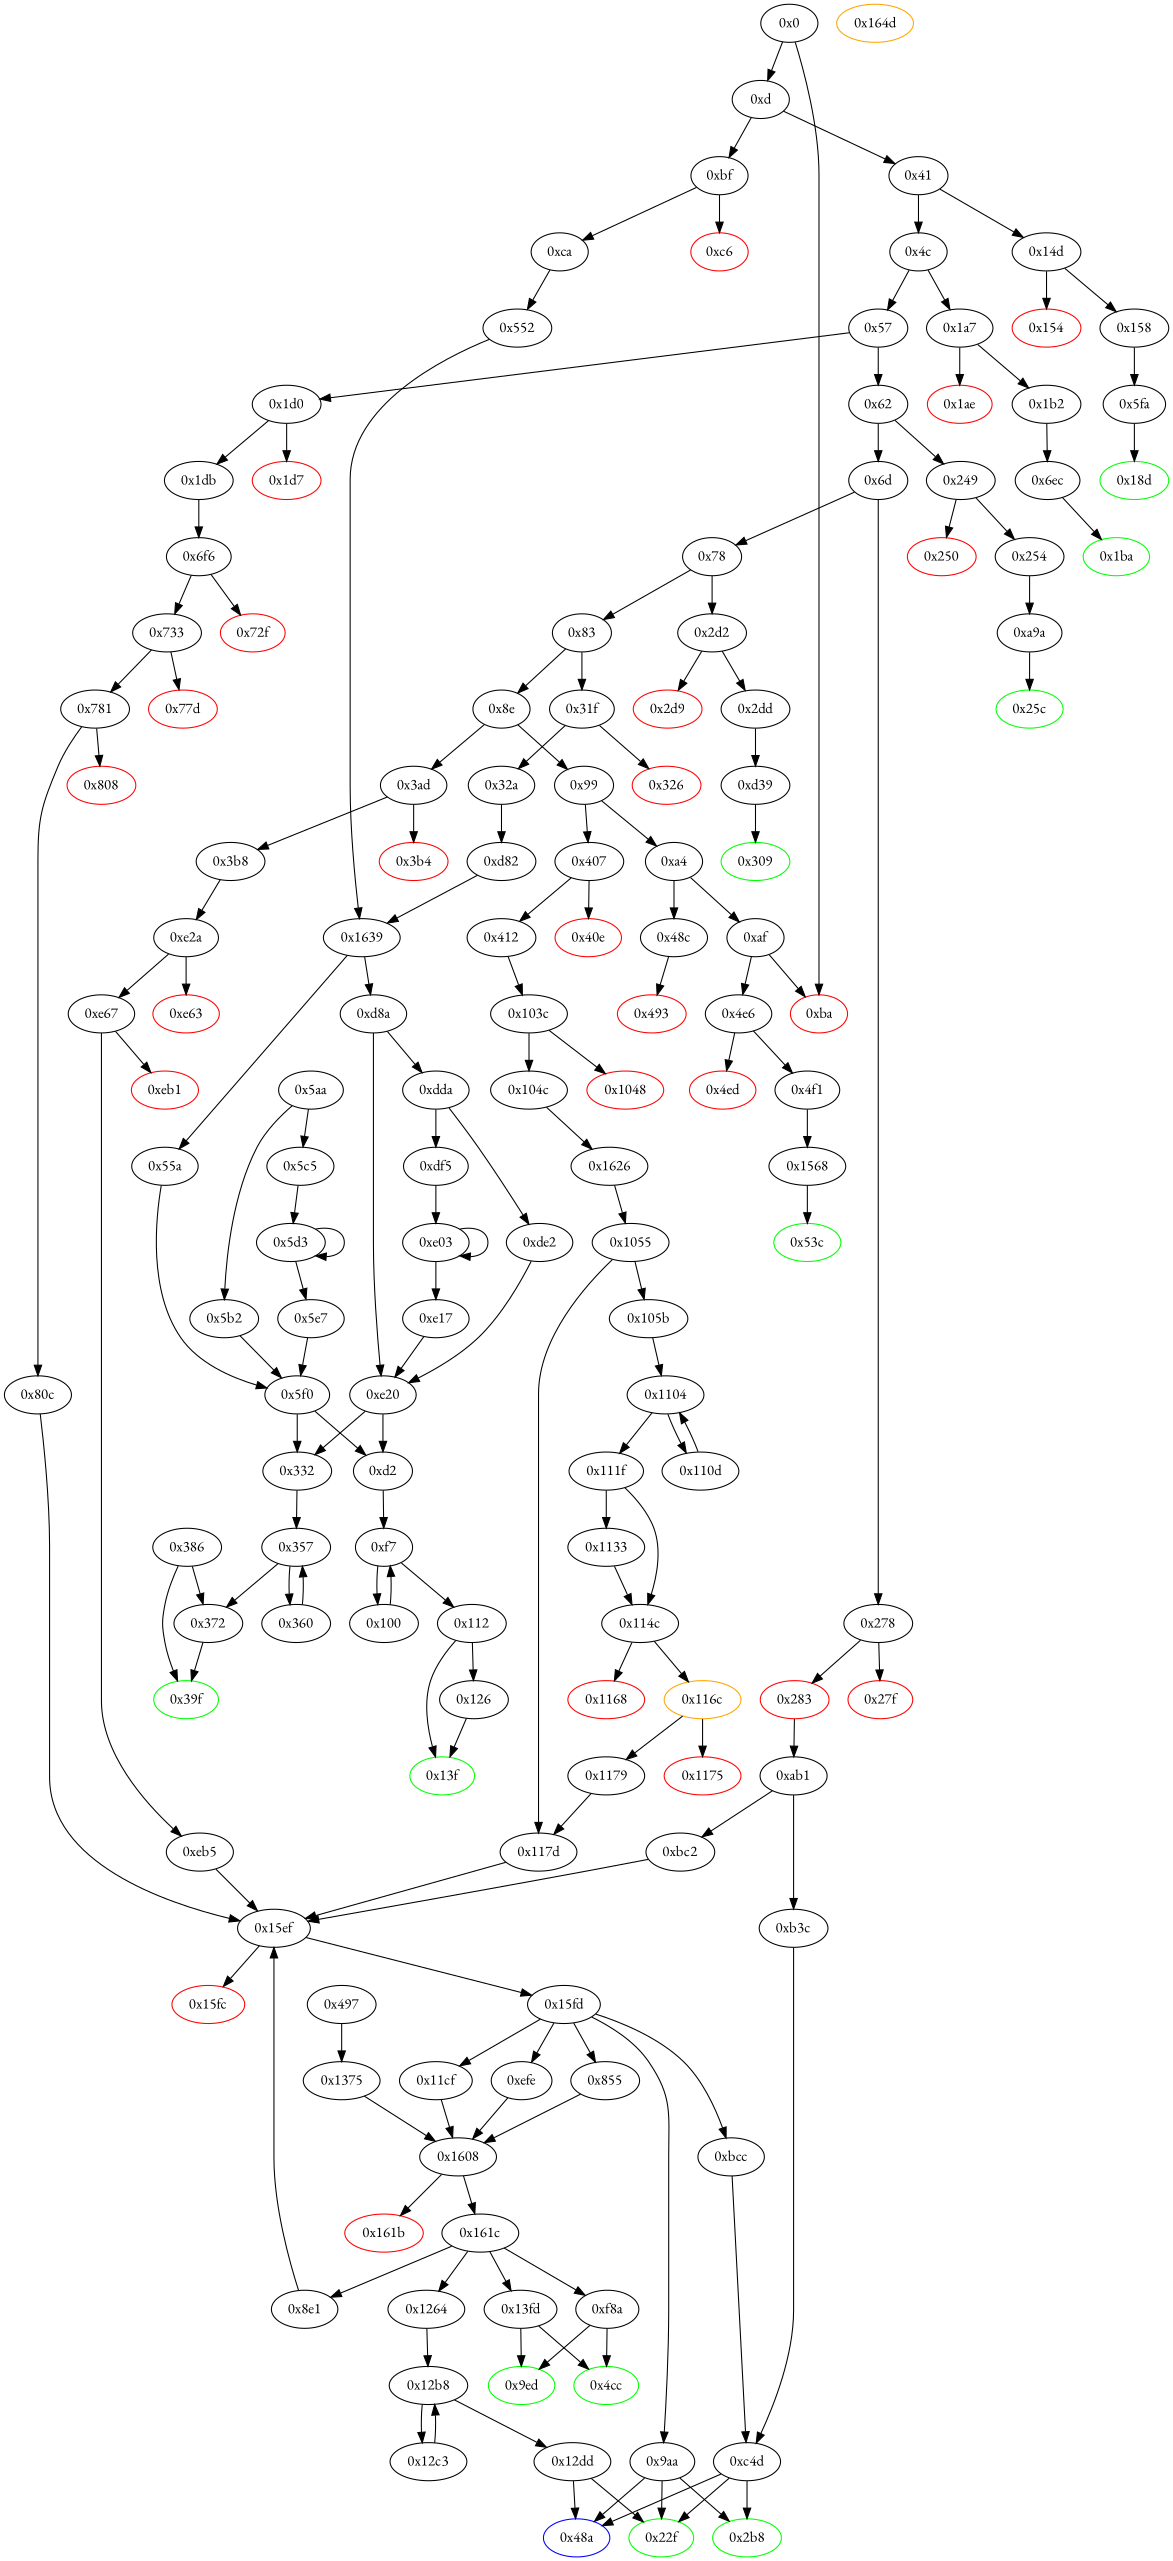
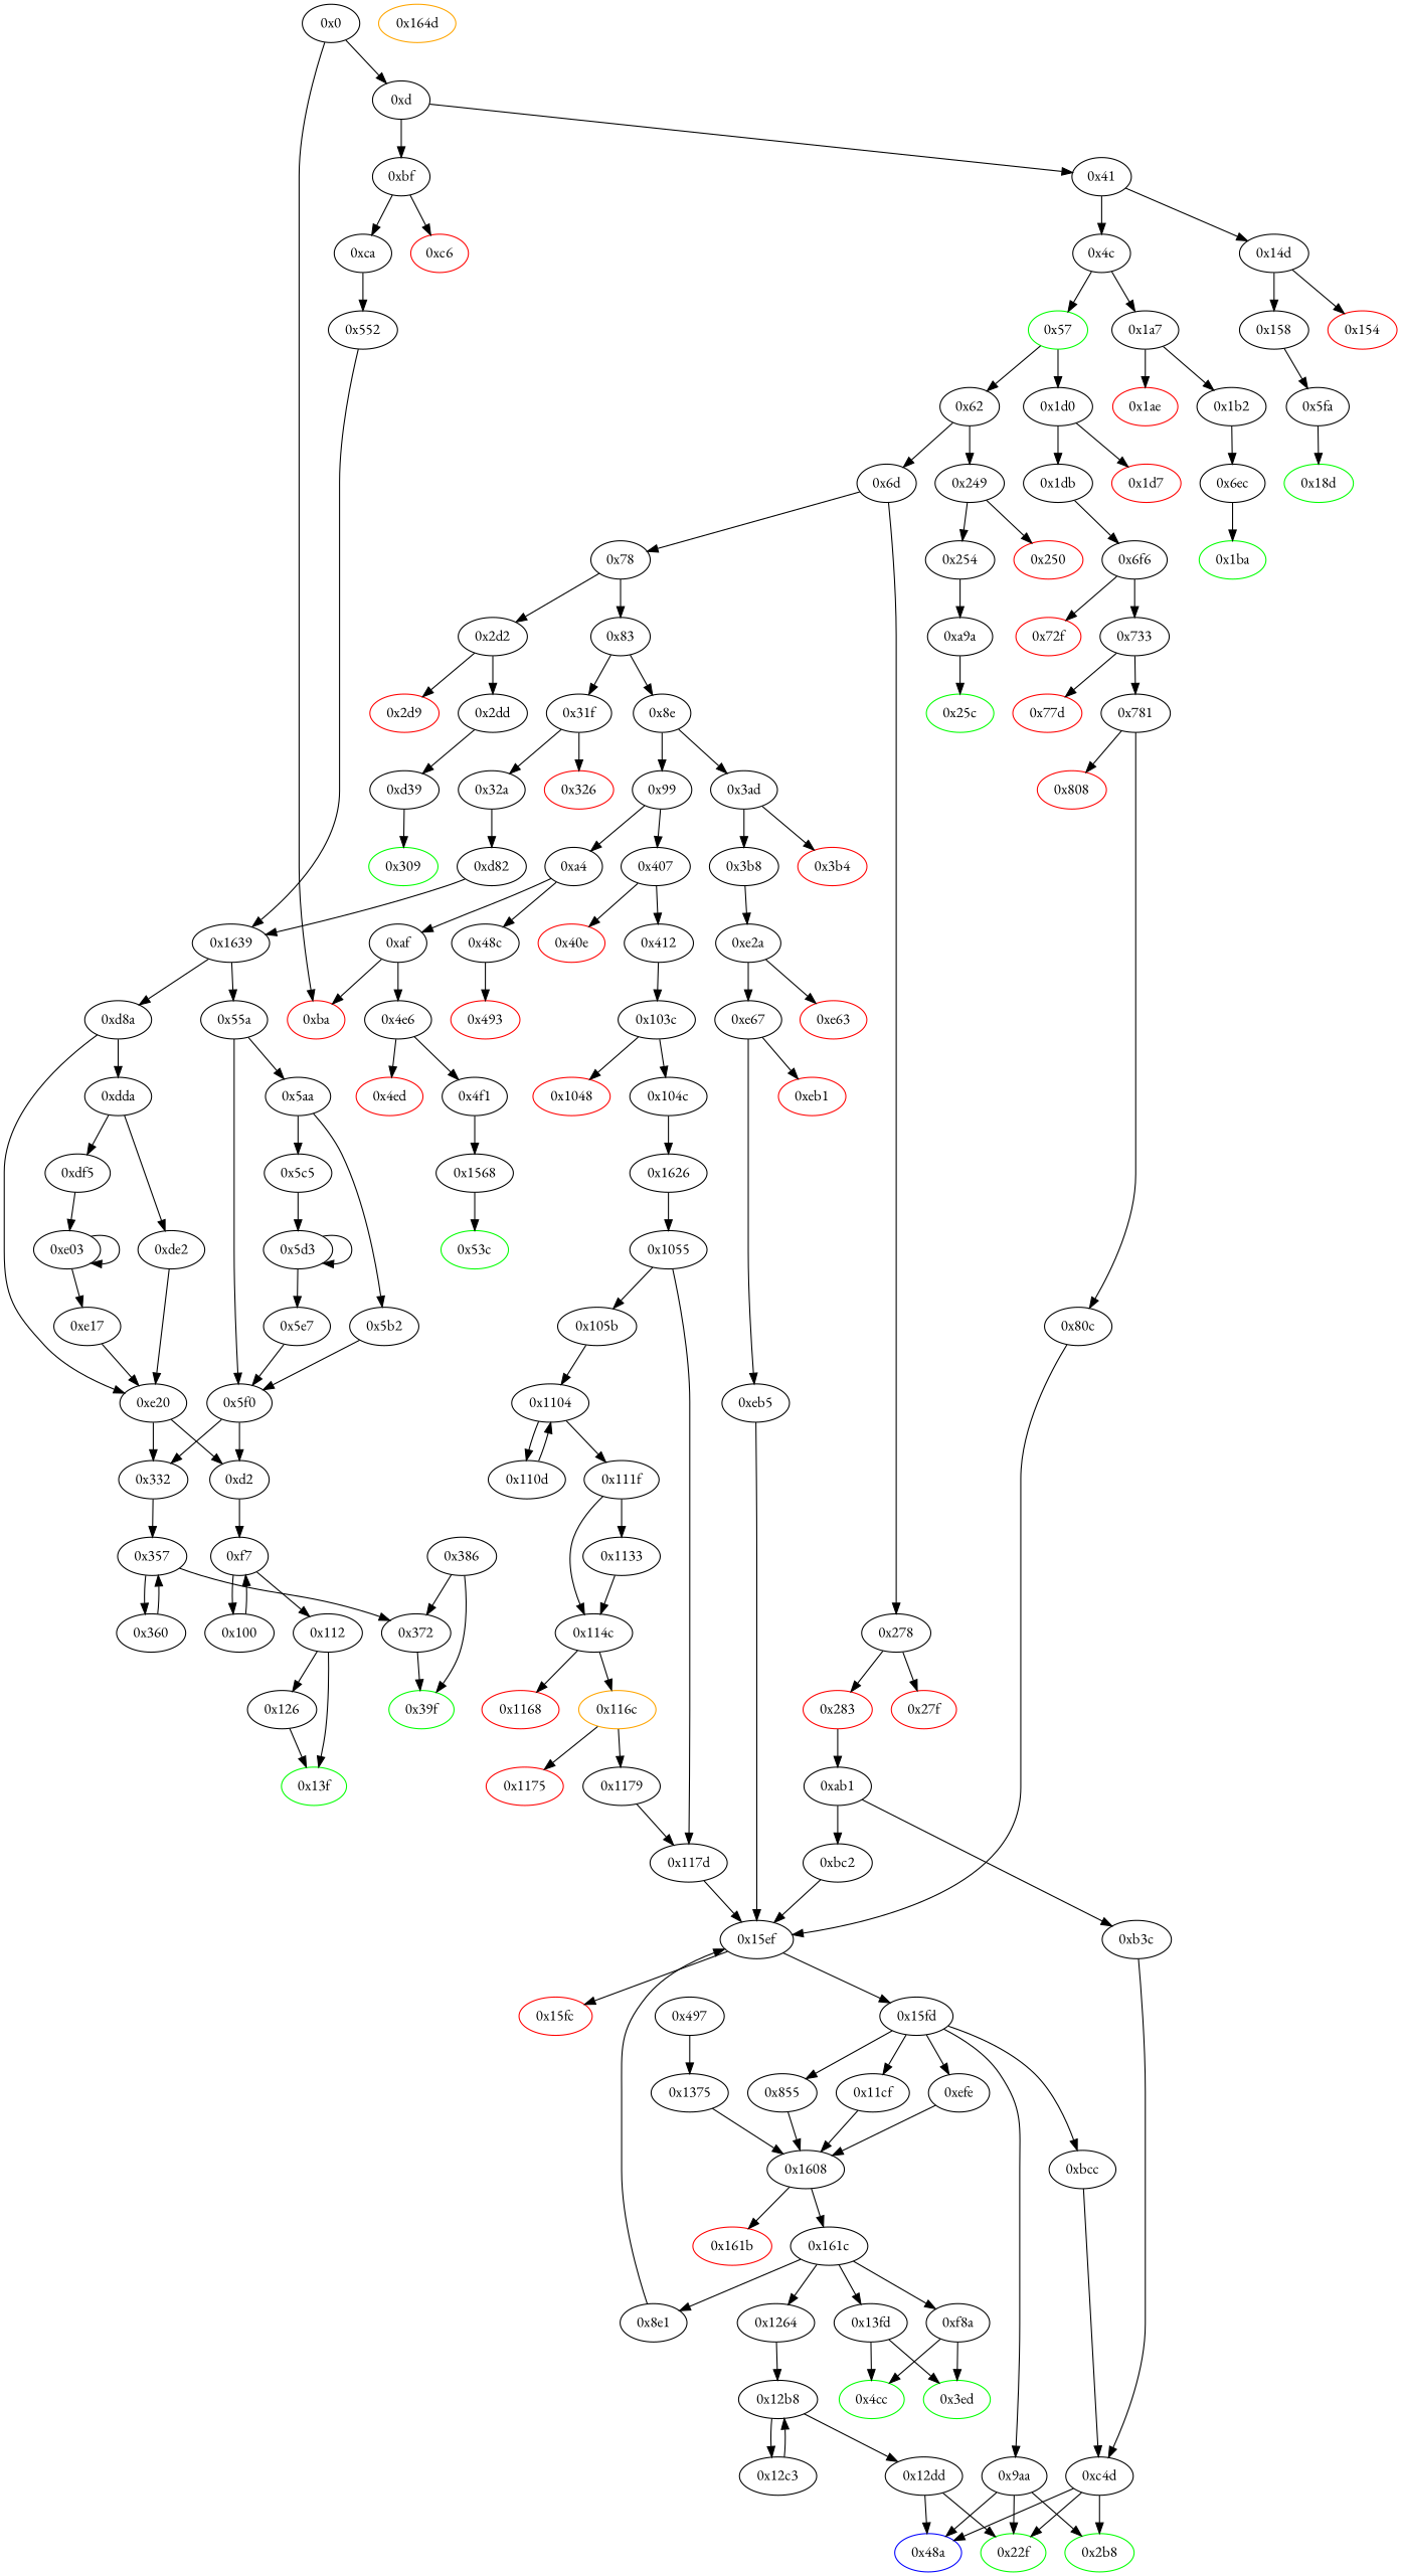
  digraph {
    fontname="EB Garamond"
    node [fillcolor=white fontname="EB Garamond" style=filled]
    edge [fontname="EB Garamond"]
    "0x25c" [color=green]
    "0x733"
    "0x781"
    "0x77d" [color=red]
    "0x80c"
    "0x808" [color=red]
    "0x13f" [color=green]
    "0x126"
    "0x78"
    "0x2d2"
    "0x83"
    "0x2dd"
    "0x2d9" [color=red]
    "0x8e"
    "0x31f"
    "0x309" [color=green]
    "0xefe"
    "0x1608"
    "0x161b" [color=red]
    "0x161c"
    "0x18d" [color=green]
    "0x1b2"
    "0x6ec"
    "0x1ba" [color=green]
    "0x41"
    "0x4c"
    "0x14d"
-   "0x57"
+   "0x57" [color=green]
    "0x1a7"
    "0x158"
    "0x154" [color=red]
    "0x1375"
    "0xe63" [color=red]
    "0x4cc" [color=green]
    "0x15ef"
    "0x493" [color=red]
    "0x55a"
    "0x5f0"
    "0x5aa"
    "0xd2"
    "0x332"
    "0x5b2"
    "0x5c5"
    "0x27f" [color=red]
    "0x278"
    "0x283" [color=red]
    "0xab1"
    "0x15fd"
    "0x15fc" [color=red]
    "0x8e1"
    "0x103c"
    "0x104c"
    "0x1048" [color=red]
    "0x1626"
    "0x99"
    "0x407"
    "0xa4"
    "0x40e" [color=red]
    "0x412"
    "0x48c"
    "0xaf"
    "0x3ad"
    "0x3b8"
    "0x3b4" [color=red]
    "0x100"
    "0xf7"
    "0x112"
    "0x4ed" [color=red]
    "0x1055"
    "0x105b"
    "0x117d"
    "0x1104"
    "0x116c" [color=orange]
    "0x114c"
    "0x1168" [color=red]
    "0x1175" [color=red]
    "0x1179"
    "0xd39"
    "0x39f" [color=green]
    "0x372"
    "0x386"
    "0x9aa"
    "0x855"
    "0x11cf"
    "0xbcc"
    "0x2b8" [color=green]
    "0x22f" [color=green]
    "0x48a" [color=blue]
    "0xc4d"
    "0x357"
    "0xa9a"
    "0xca"
    "0x552"
    "0x1639"
    "0x53c" [color=green]
    "0x1568"
    "0x250" [color=red]
    "0xba" [color=red]
    "0x4f1"
    "0xeb1" [color=red]
    "0x1db"
    "0x6f6"
    "0x72f" [color=red]
    "0xd8a"
    "0xf8a"
-   "0x3ed" [color=green label="0x9ed"]
+   "0x3ed" [color=green]
    "0x497"
    "0xd82"
    "0x32a"
    "0x12c3"
    "0x12b8"
    "0x12dd"
    "0x5d3"
    "0x62"
    "0x1d0"
    "0x1ae" [color=red]
    "0x1133"
    "0x249"
    "0x6d"
    "0x254"
    "0x111f"
    "0x110d"
    "0x4e6"
    "0xdda"
    "0xde2"
    "0xdf5"
    "0xe20"
    "0xe03"
    "0x326" [color=red]
    "0xeb5"
    "0x0"
    "0xd"
    "0xbf"
    "0x13fd"
    "0x1264"
    "0x164d" [color=orange]
    "0x1d7" [color=red]
    "0x5fa"
    "0x5e7"
    "0xe17"
    "0xbc2"
    "0xb3c"
    "0xc6" [color=red]
    "0xe2a"
    "0xe67"
    "0x360"
    "0x733" -> "0x781"
    "0x733" -> "0x77d"
    "0x781" -> "0x80c"
    "0x781" -> "0x808"
    "0x80c" -> "0x15ef"
    "0x126" -> "0x13f"
    "0x78" -> "0x2d2"
    "0x78" -> "0x83"
    "0x2d2" -> "0x2dd"
    "0x2d2" -> "0x2d9"
    "0x83" -> "0x8e"
    "0x83" -> "0x31f"
    "0x2dd" -> "0xd39"
    "0x8e" -> "0x99"
    "0x8e" -> "0x3ad"
    "0x31f" -> "0x32a"
    "0x31f" -> "0x326"
    "0xefe" -> "0x1608"
    "0x1608" -> "0x161b"
    "0x1608" -> "0x161c"
    "0x161c" -> "0x8e1"
    "0x161c" -> "0xf8a"
    "0x161c" -> "0x13fd"
    "0x161c" -> "0x1264"
    "0x1b2" -> "0x6ec"
    "0x6ec" -> "0x1ba"
    "0x41" -> "0x4c"
    "0x41" -> "0x14d"
    "0x4c" -> "0x57"
    "0x4c" -> "0x1a7"
    "0x14d" -> "0x158"
    "0x14d" -> "0x154"
    "0x57" -> "0x62"
    "0x57" -> "0x1d0"
    "0x1a7" -> "0x1b2"
    "0x1a7" -> "0x1ae"
    "0x158" -> "0x5fa"
    "0x1375" -> "0x1608"
    "0x15ef" -> "0x15fd"
    "0x15ef" -> "0x15fc"
    "0x55a" -> "0x5f0"
+   "0x55a" -> "0x5aa"
    "0x5f0" -> "0xd2"
    "0x5f0" -> "0x332"
    "0x5aa" -> "0x5b2"
    "0x5aa" -> "0x5c5"
    "0xd2" -> "0xf7"
    "0x332" -> "0x357"
    "0x5b2" -> "0x5f0"
    "0x5c5" -> "0x5d3"
    "0x278" -> "0x27f"
    "0x278" -> "0x283"
    "0x283" -> "0xab1"
    "0xab1" -> "0xbc2"
    "0xab1" -> "0xb3c"
    "0x15fd" -> "0xefe"
    "0x15fd" -> "0x9aa"
    "0x15fd" -> "0x855"
    "0x15fd" -> "0x11cf"
    "0x15fd" -> "0xbcc"
    "0x8e1" -> "0x15ef"
    "0x103c" -> "0x104c"
    "0x103c" -> "0x1048"
    "0x104c" -> "0x1626"
    "0x1626" -> "0x1055"
    "0x99" -> "0x407"
    "0x99" -> "0xa4"
    "0x407" -> "0x40e"
    "0x407" -> "0x412"
    "0xa4" -> "0x48c"
    "0xa4" -> "0xaf"
    "0x412" -> "0x103c"
    "0x48c" -> "0x493"
    "0xaf" -> "0xba"
    "0xaf" -> "0x4e6"
    "0x3ad" -> "0x3b8"
    "0x3ad" -> "0x3b4"
    "0x3b8" -> "0xe2a"
    "0x100" -> "0xf7"
    "0xf7" -> "0x100"
    "0xf7" -> "0x112"
    "0x112" -> "0x13f"
    "0x112" -> "0x126"
    "0x1055" -> "0x105b"
    "0x1055" -> "0x117d"
    "0x105b" -> "0x1104"
    "0x117d" -> "0x15ef"
    "0x1104" -> "0x111f"
    "0x1104" -> "0x110d"
    "0x116c" -> "0x1175"
    "0x116c" -> "0x1179"
    "0x114c" -> "0x116c"
    "0x114c" -> "0x1168"
    "0x1179" -> "0x117d"
    "0xd39" -> "0x309"
    "0x372" -> "0x39f"
    "0x386" -> "0x39f"
    "0x386" -> "0x372"
    "0x9aa" -> "0x2b8"
    "0x9aa" -> "0x22f"
    "0x9aa" -> "0x48a"
    "0x855" -> "0x1608"
    "0x11cf" -> "0x1608"
    "0xbcc" -> "0xc4d"
    "0xc4d" -> "0x2b8"
    "0xc4d" -> "0x22f"
    "0xc4d" -> "0x48a"
    "0x357" -> "0x372"
    "0x357" -> "0x360"
    "0xa9a" -> "0x25c"
    "0xca" -> "0x552"
    "0x552" -> "0x1639"
    "0x1639" -> "0x55a"
    "0x1639" -> "0xd8a"
    "0x1568" -> "0x53c"
    "0x4f1" -> "0x1568"
    "0x1db" -> "0x6f6"
    "0x6f6" -> "0x733"
    "0x6f6" -> "0x72f"
    "0xd8a" -> "0xdda"
    "0xd8a" -> "0xe20"
    "0xf8a" -> "0x4cc"
    "0xf8a" -> "0x3ed"
    "0x497" -> "0x1375"
    "0xd82" -> "0x1639"
    "0x32a" -> "0xd82"
    "0x12c3" -> "0x12b8"
    "0x12b8" -> "0x12c3"
    "0x12b8" -> "0x12dd"
    "0x12dd" -> "0x22f"
    "0x12dd" -> "0x48a"
    "0x5d3" -> "0x5d3"
    "0x5d3" -> "0x5e7"
    "0x62" -> "0x249"
    "0x62" -> "0x6d"
    "0x1d0" -> "0x1db"
    "0x1d0" -> "0x1d7"
    "0x1133" -> "0x114c"
    "0x249" -> "0x250"
    "0x249" -> "0x254"
    "0x6d" -> "0x78"
    "0x6d" -> "0x278"
    "0x254" -> "0xa9a"
    "0x111f" -> "0x114c"
    "0x111f" -> "0x1133"
    "0x110d" -> "0x1104"
    "0x4e6" -> "0x4ed"
    "0x4e6" -> "0x4f1"
    "0xdda" -> "0xde2"
    "0xdda" -> "0xdf5"
    "0xde2" -> "0xe20"
    "0xdf5" -> "0xe03"
    "0xe20" -> "0xd2"
    "0xe20" -> "0x332"
    "0xe03" -> "0xe03"
    "0xe03" -> "0xe17"
    "0xeb5" -> "0x15ef"
    "0x0" -> "0xba"
    "0x0" -> "0xd"
    "0xd" -> "0x41"
    "0xd" -> "0xbf"
    "0xbf" -> "0xca"
    "0xbf" -> "0xc6"
    "0x13fd" -> "0x4cc"
    "0x13fd" -> "0x3ed"
    "0x1264" -> "0x12b8"
    "0x5fa" -> "0x18d"
    "0x5e7" -> "0x5f0"
    "0xe17" -> "0xe20"
    "0xbc2" -> "0x15ef"
    "0xb3c" -> "0xc4d"
    "0xe2a" -> "0xe63"
    "0xe2a" -> "0xe67"
    "0xe67" -> "0xeb1"
    "0xe67" -> "0xeb5"
    "0x360" -> "0x357"
  }
